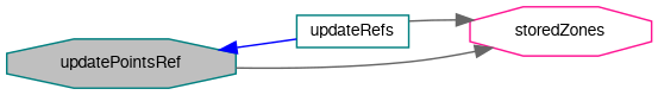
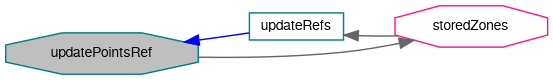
  digraph {
    rankdir=LR
    node [color=teal fontname=FreeSans fontsize=10 shape=octagon]
    edge [color=gray40 dir=back fontname=FreeSans fontsize=10 labelfontname=FreeSans labelfontsize=10 style=solid]
    n1 [fillcolor=grey75 fontcolor=black height=0.2 label=updatePointsRef style=filled width=0.4]
    n2 [height=0.2 label=updateRefs shape=box width=0.4]
    n3 [color=deeppink height=0.2 label=storedZones width=0.4]
    n1 -> n2 [color=blue]
-   n3 -> n2
+   n2 -> n3
    n3 -> n1
  }
